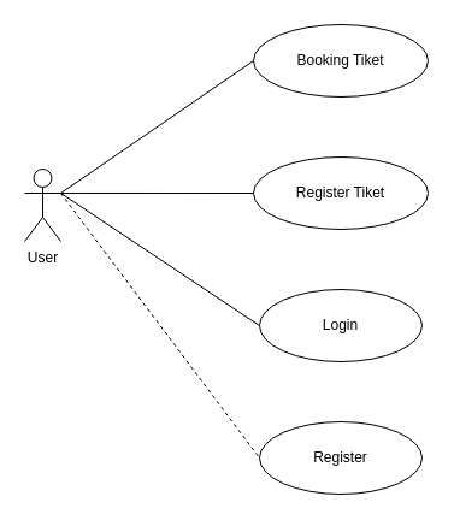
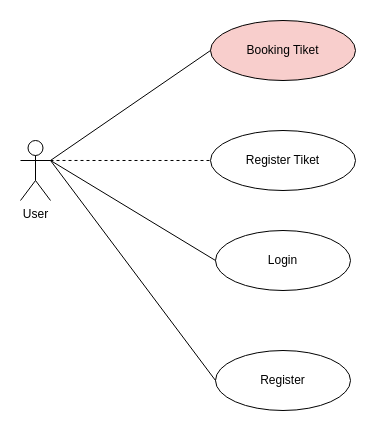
  <mxCell id="0" />
  <mxCell id="1" parent="0" />
  <mxCell id="2" value="User" style="shape=umlActor;verticalLabelPosition=bottom;verticalAlign=top;html=1;outlineConnect=0;" vertex="1" parent="1"><mxGeometry x="20" y="140" width="30" height="60" as="geometry" /></mxCell>
- <mxCell id="3" value="Booking Tiket" style="ellipse;whiteSpace=wrap;html=1;" vertex="1" parent="1"><mxGeometry x="210" y="20" width="145" height="60" as="geometry" /></mxCell>
+ <mxCell id="3" value="Booking Tiket" style="ellipse;whiteSpace=wrap;html=1;fillColor=#f8cecc;" vertex="1" parent="1"><mxGeometry x="210" y="20" width="145" height="60" as="geometry" /></mxCell>
  <mxCell id="4" value="Register Tiket" style="ellipse;whiteSpace=wrap;html=1;" vertex="1" parent="1"><mxGeometry x="210" y="130" width="145" height="60" as="geometry" /></mxCell>
- <mxCell id="5" value="Login" style="ellipse;whiteSpace=wrap;html=1;" vertex="1" parent="1"><mxGeometry x="215" y="240" width="135" height="60" as="geometry" /></mxCell>
+ <mxCell id="5" value="Login" style="ellipse;whiteSpace=wrap;html=1;" vertex="1" parent="1"><mxGeometry x="215" y="230" width="135" height="60" as="geometry" /></mxCell>
  <mxCell id="6" value="Register" style="ellipse;whiteSpace=wrap;html=1;" vertex="1" parent="1"><mxGeometry x="215" y="350" width="135" height="60" as="geometry" /></mxCell>
  <mxCell id="7" value="" style="endArrow=none;html=1;rounded=0;exitX=1;exitY=0.333;exitDx=0;exitDy=0;exitPerimeter=0;entryX=0;entryY=0.5;entryDx=0;entryDy=0;" edge="1" parent="1" source="2" target="3"><mxGeometry width="50" height="50" relative="1" as="geometry"><mxPoint x="230" y="80" as="sourcePoint" /><mxPoint x="280" y="30" as="targetPoint" /></mxGeometry></mxCell>
- <mxCell id="8" value="" style="endArrow=none;html=1;rounded=0;exitX=1;exitY=0.333;exitDx=0;exitDy=0;exitPerimeter=0;entryX=0;entryY=0.5;entryDx=0;entryDy=0;" edge="1" parent="1" source="2" target="4"><mxGeometry width="50" height="50" relative="1" as="geometry"><mxPoint x="60" y="170" as="sourcePoint" /><mxPoint x="220" y="60" as="targetPoint" /></mxGeometry></mxCell>
+ <mxCell id="8" value="" style="endArrow=none;html=1;rounded=0;exitX=1;exitY=0.333;exitDx=0;exitDy=0;exitPerimeter=0;entryX=0;entryY=0.5;entryDx=0;entryDy=0;dashed=1;" edge="1" parent="1" source="2" target="4"><mxGeometry width="50" height="50" relative="1" as="geometry"><mxPoint x="60" y="170" as="sourcePoint" /><mxPoint x="220" y="60" as="targetPoint" /></mxGeometry></mxCell>
  <mxCell id="9" value="" style="endArrow=none;html=1;rounded=0;exitX=1;exitY=0.333;exitDx=0;exitDy=0;exitPerimeter=0;entryX=0;entryY=0.5;entryDx=0;entryDy=0;" edge="1" parent="1" source="2" target="5"><mxGeometry width="50" height="50" relative="1" as="geometry"><mxPoint x="60" y="170" as="sourcePoint" /><mxPoint x="220" y="170" as="targetPoint" /></mxGeometry></mxCell>
- <mxCell id="10" value="" style="endArrow=none;html=1;rounded=0;exitX=1;exitY=0.333;exitDx=0;exitDy=0;exitPerimeter=0;entryX=0;entryY=0.5;entryDx=0;entryDy=0;dashed=1;" edge="1" parent="1" source="2" target="6"><mxGeometry width="50" height="50" relative="1" as="geometry"><mxPoint x="60" y="170" as="sourcePoint" /><mxPoint x="225" y="280" as="targetPoint" /></mxGeometry></mxCell>
+ <mxCell id="10" value="" style="endArrow=none;html=1;rounded=0;exitX=1;exitY=0.333;exitDx=0;exitDy=0;exitPerimeter=0;entryX=0;entryY=0.5;entryDx=0;entryDy=0;" edge="1" parent="1" source="2" target="6"><mxGeometry width="50" height="50" relative="1" as="geometry"><mxPoint x="60" y="170" as="sourcePoint" /><mxPoint x="225" y="280" as="targetPoint" /></mxGeometry></mxCell>
